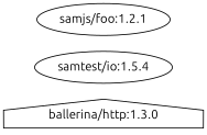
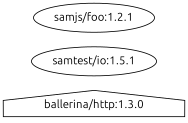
  digraph {
    rankdir=LR
    fontname=Ubuntu
    node [shape=ellipse fontname=Ubuntu]
    "ballerina/http:1.3.0" [shape=house]
-   "samtest/io:1.5.1" [repo=local label="samtest/io:1.5.4"]
+   "samtest/io:1.5.1" [repo=local]
    "samjs/foo:1.2.1" [scope=testOnly]
  }
